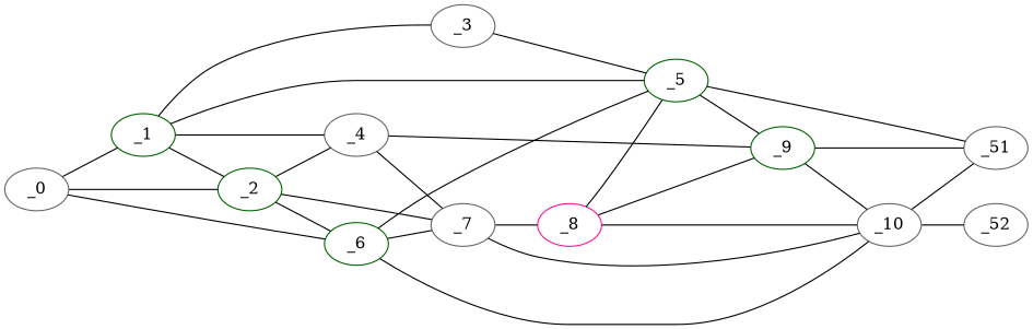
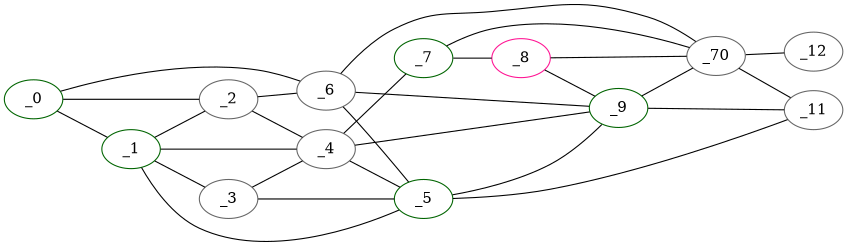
  graph {
    rankdir=LR
    node [color=gray40 y=58]
    edge [valence=2]
-   _0 [x=5 y=39]
+   _0 [color=darkgreen x=5 y=39]
    _1 [color=darkgreen x=48 y=63]
-   _2 [color=darkgreen x=49 y=50]
-   _6 [color=darkgreen x=59 y=37]
+   _2 [x=49 y=50]
+   _6 [x=59 y=37]
    _5 [color=darkgreen x=57 y=72]
    _3 [x=52 y=66]
    _4 [x=56]
-   _7 [x=70 y=48]
+   _7 [color=darkgreen x=70 y=48]
    _9 [color=darkgreen x=78]
-   _11 [x=125 y=84 label=_51]
-   _10 [x=121 y=69]
+   _11 [x=125 y=84]
+   _10 [x=121 y=69 label=_70]
    _8 [color=deeppink x=74 y=53]
-   _12 [x=126 y=74 label=_52]
+   _12 [x=126 y=74]
    _0 -- _1
    _0 -- _2 [valence=1]
    _0 -- _6 [valence=1]
    _1 -- _2
    _1 -- _5
    _1 -- _3 [valence=1]
    _1 -- _4
    _2 -- _6
    _2 -- _4
-   _2 -- _7
    _6 -- _5 [valence=1]
-   _6 -- _7 [valence=1]
+   _6 -- _9 [valence=1]
    _6 -- _10 [valence=1]
    _5 -- _9
    _5 -- _11 [valence=1]
    _3 -- _5
-   _8 -- _5 [valence=1]
+   _3 -- _4
+   _4 -- _5 [valence=1]
    _4 -- _7
    _4 -- _9
    _7 -- _10
    _7 -- _8
    _9 -- _11 [valence=1]
    _9 -- _10
    _10 -- _11 [valence=1]
    _10 -- _12 [valence=1]
    _8 -- _9
    _8 -- _10
  }
